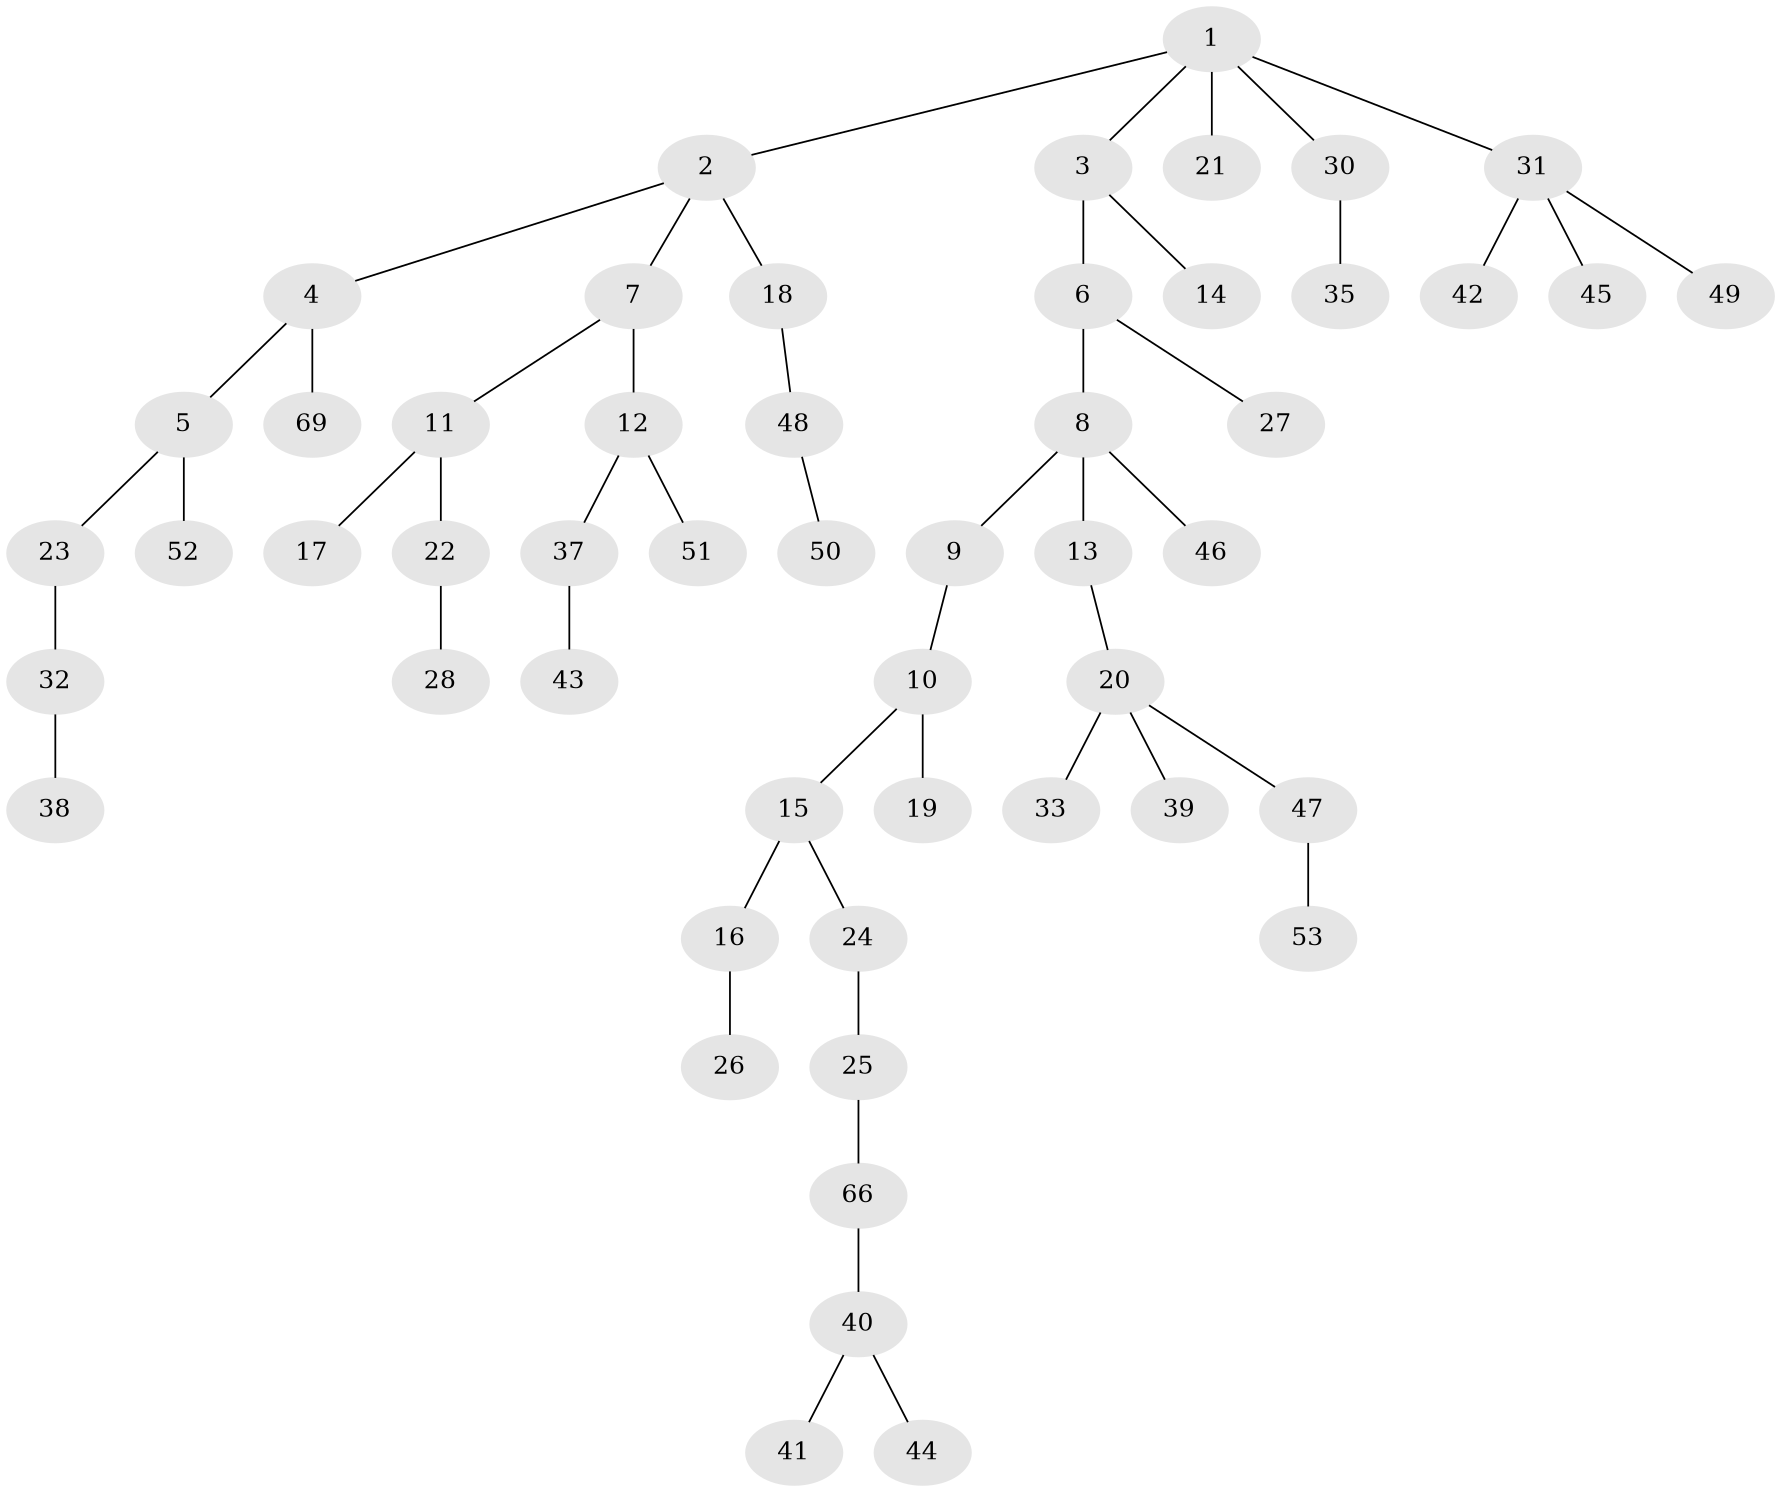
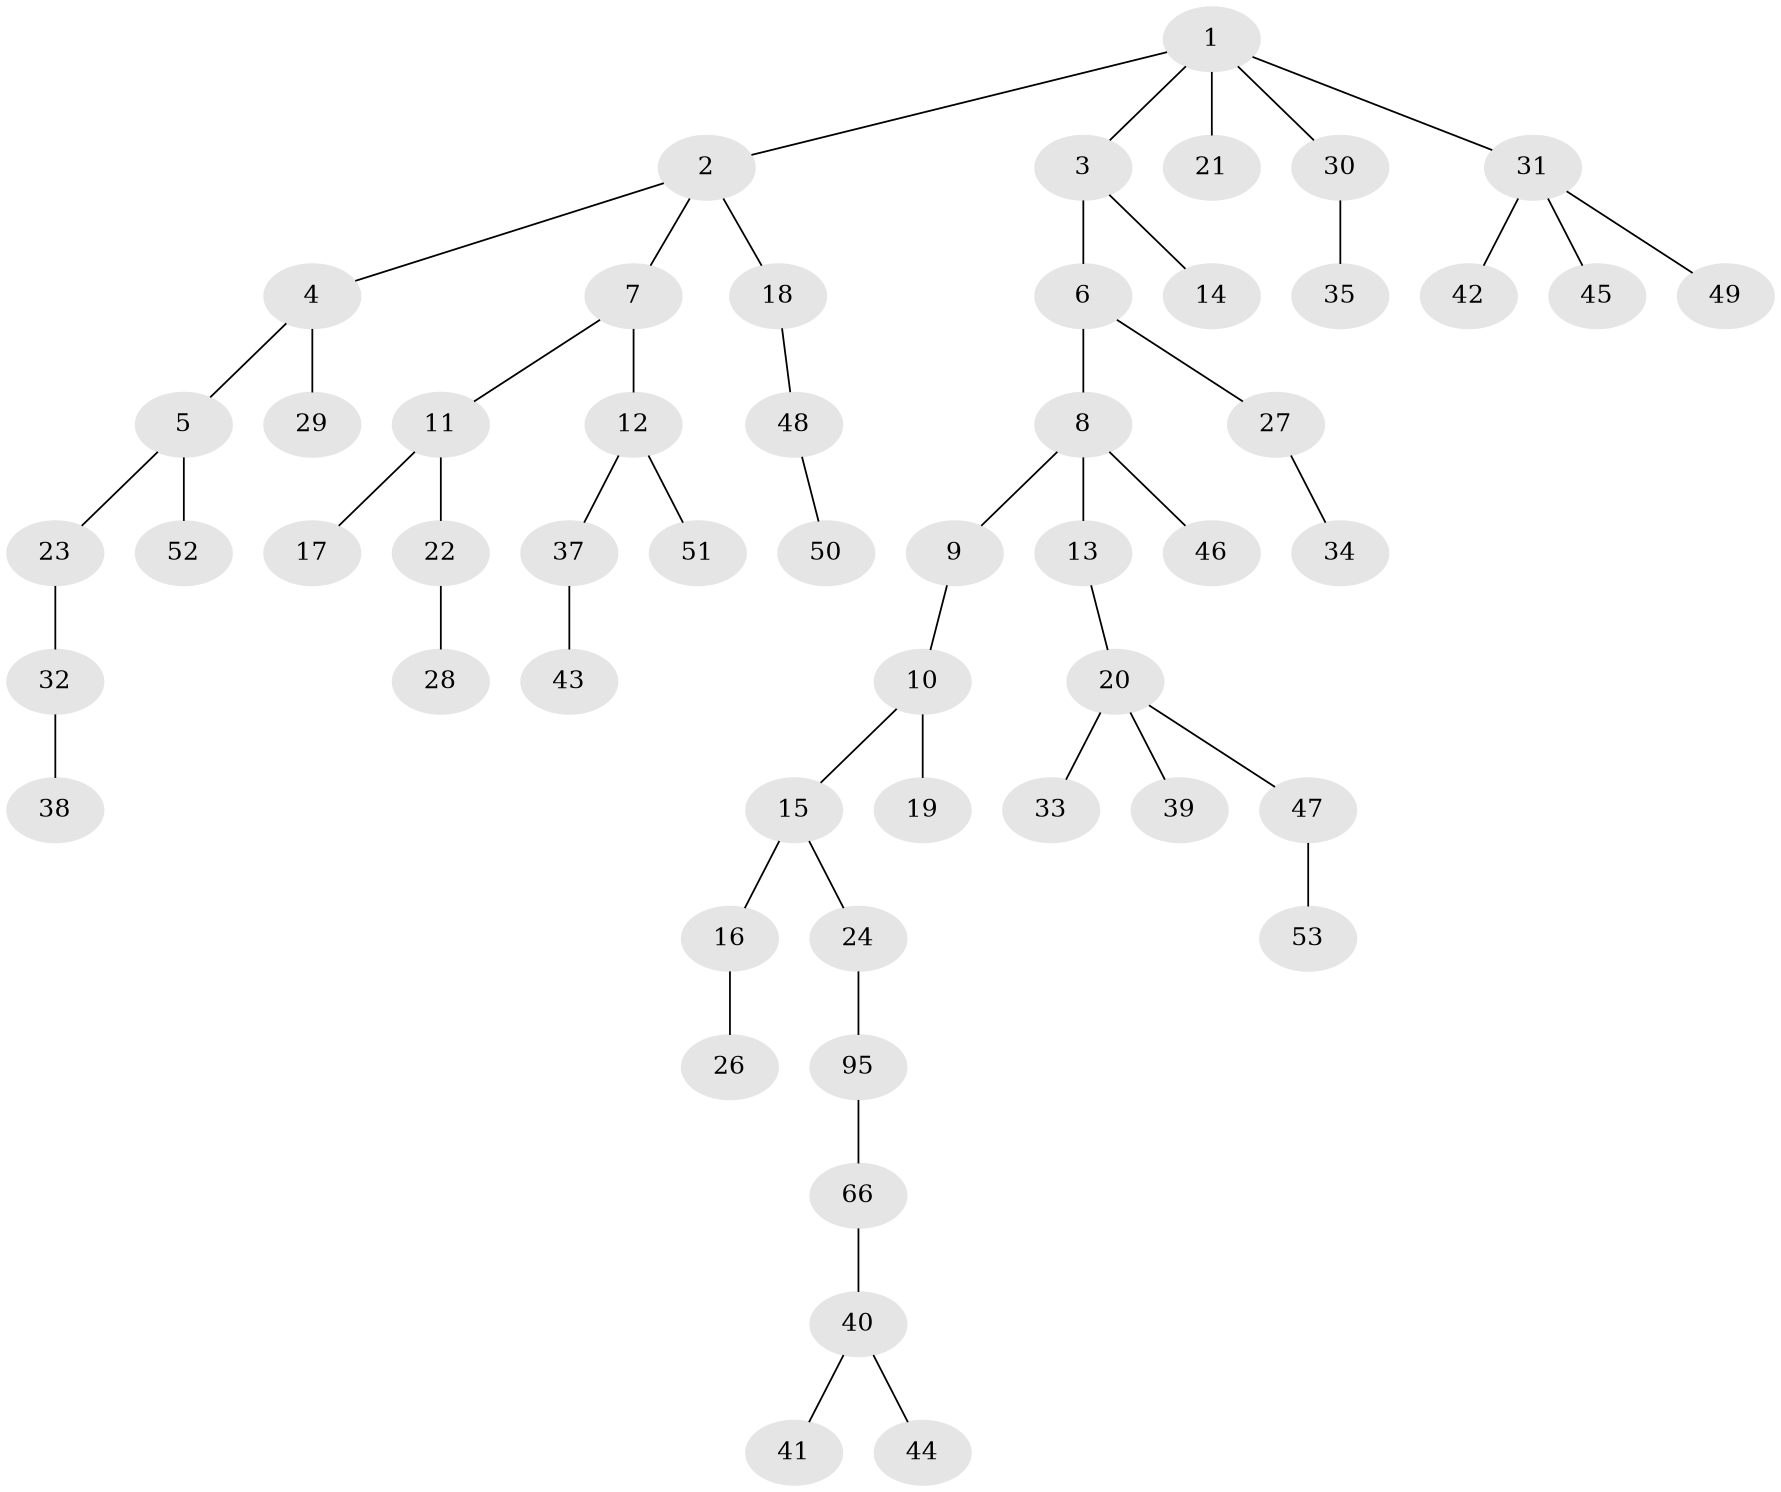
  graph {
    node [color=gray90 style=filled]
    1
    2
    3
    21
    30
    31
    4
    7
    18
    6
    14
    8
    27
    35
    42
    45
    49
    5
-   29 [label=69]
+   29
    11
    12
    48
    23
    52
    32
    9
    13
    46
+   34
    17
    22
    37
    51
    10
    20
    15
    19
    16
    24
    28
    43
    33
    39
    47
    26
-   25
+   25 [label=95]
    50
    53
    38
    n50 [label=66]
    40
    41
    44
    1 -- 2
    1 -- 3
    1 -- 21
    1 -- 30
    1 -- 31
    2 -- 4
    2 -- 7
    2 -- 18
    3 -- 6
    3 -- 14
    30 -- 35
    31 -- 42
    31 -- 45
    31 -- 49
    4 -- 5
    4 -- 29
    7 -- 11
    7 -- 12
    18 -- 48
    6 -- 8
    6 -- 27
    8 -- 9
    8 -- 13
    8 -- 46
+   27 -- 34
    5 -- 23
    5 -- 52
    11 -- 17
    11 -- 22
    12 -- 37
    12 -- 51
    48 -- 50
    23 -- 32
    32 -- 38
    9 -- 10
    13 -- 20
    22 -- 28
    37 -- 43
    10 -- 15
    10 -- 19
    20 -- 33
    20 -- 39
    20 -- 47
    15 -- 16
    15 -- 24
    16 -- 26
    24 -- 25
    47 -- 53
    25 -- n50
    n50 -- 40
    40 -- 41
    40 -- 44
  }
